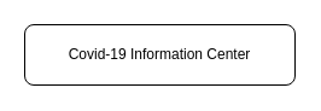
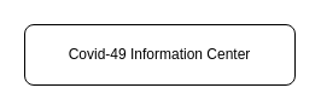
  <mxCell id="0" />
  <mxCell id="1" parent="0" />
- <mxCell id="2" value="Covid-19 Information Center" style="rounded=1;whiteSpace=wrap;html=1;" vertex="1" parent="1"><mxGeometry x="20" y="20" width="224" height="50" as="geometry" /></mxCell>
+ <mxCell id="2" value="Covid-49 Information Center" style="rounded=1;whiteSpace=wrap;html=1;" vertex="1" parent="1"><mxGeometry x="20" y="20" width="224" height="50" as="geometry" /></mxCell>
